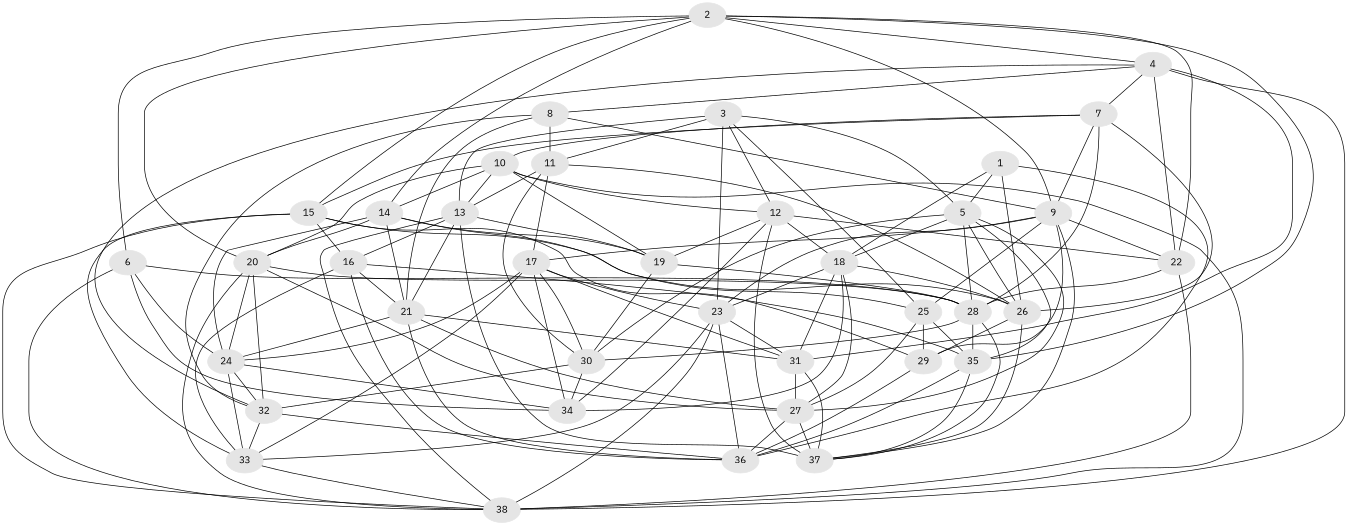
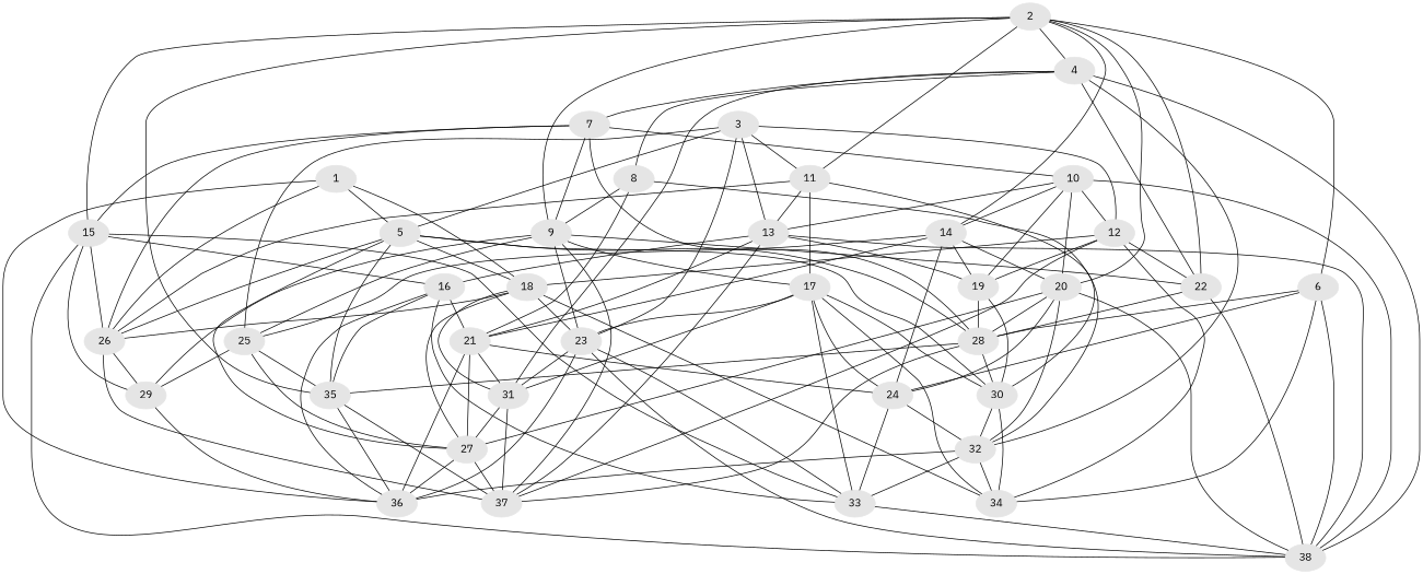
  graph {
    fontname="IBM Plex Sans"
    node [color=gray90 fontname="IBM Plex Sans" style=filled]
    edge [fontname="IBM Plex Sans" weight=1.0]
    1
    5
    18
    26
    36
    35
    27
    28
    30
    23
    31
    34
    29
    37
    2
    4
    6
    9
    14
    15
    20
    22
    7
    8
    32
    38
    24
    25
    17
    21
    19
    16
    33
    3
    11
    12
    13
    10
    1 -- 5
    1 -- 18
    1 -- 26
    1 -- 36
    5 -- 18
    5 -- 26
    5 -- 35
    5 -- 27
    5 -- 28
    5 -- 30
    18 -- 26
    18 -- 27
    18 -- 23
    18 -- 31
    18 -- 34 [weight=2.0]
    26 -- 29
    26 -- 37
    35 -- 36
    35 -- 37
    27 -- 36
    27 -- 37 [weight=3.0]
    28 -- 35 [weight=2.0]
    28 -- 30
    28 -- 37
    30 -- 34 [weight=2.0]
    30 -- 32
    23 -- 36
    23 -- 31
    23 -- 38
    23 -- 33
    31 -- 27
    31 -- 37
    29 -- 36
    2 -- 35
    2 -- 4
    2 -- 6
    2 -- 9
    2 -- 14
    2 -- 15
    2 -- 20
    2 -- 22
    4 -- 31 [weight=2.0]
    4 -- 22 [weight=2.0]
    4 -- 7
    4 -- 8
    4 -- 32
    4 -- 38 [weight=2.0]
    6 -- 28
    6 -- 34 [weight=2.0]
    6 -- 38
    6 -- 24
    9 -- 23
    9 -- 29
    9 -- 37
    9 -- 22 [weight=2.0]
    9 -- 25
    9 -- 17
    14 -- 20
    14 -- 24
    14 -- 25
    14 -- 21
    14 -- 19
    15 -- 26
    15 -- 29 [weight=2.0]
    15 -- 38
    15 -- 16
    15 -- 33
    20 -- 27 [weight=2.0]
    20 -- 28
    20 -- 32
    20 -- 38
    20 -- 24 [weight=2.0]
    22 -- 28
    22 -- 38
    7 -- 26
    7 -- 28
    7 -- 9
    7 -- 15
    7 -- 10
    8 -- 9
    8 -- 32
    8 -- 21
-   8 -- 11 [weight=2.0]
+   2 -- 11 [weight=2.0]
    32 -- 36 [weight=2.0]
    32 -- 33
-   24 -- 34
+   32 -- 34
    24 -- 32
    24 -- 33 [weight=2.0]
    25 -- 35
    25 -- 27
    25 -- 29
    17 -- 30
    17 -- 23
    17 -- 31
    17 -- 34 [weight=2.0]
    17 -- 24
    17 -- 33
    21 -- 36
    21 -- 27
    21 -- 31
    21 -- 24
    19 -- 28
    19 -- 30
    16 -- 36
    16 -- 35
    16 -- 21
    16 -- 33
    33 -- 38
    3 -- 5
    3 -- 23
    3 -- 25
    3 -- 11
    3 -- 12
    3 -- 13
    11 -- 26
    11 -- 30
    11 -- 17 [weight=2.0]
    11 -- 13
    12 -- 18 [weight=2.0]
    12 -- 34
    12 -- 37
    12 -- 22
    12 -- 19
    13 -- 37
    13 -- 38
    13 -- 21
    13 -- 19
    13 -- 16
    10 -- 14 [weight=2.0]
    10 -- 20
    10 -- 38
    10 -- 19
    10 -- 12
    10 -- 13
  }
